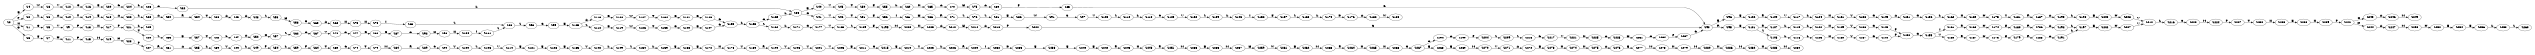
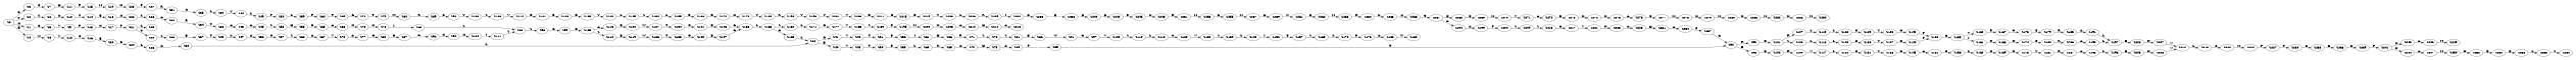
  strict digraph {
    rankdir=LR
    S0
    S1
    S2
    S3
    S4
    S5
    S6
    S7
    S8
    S9
    S10
    S11
    S12
    S13
    S14
    S15
    S16
    S17
    S18
    S19
    S20
    S21
    S22
    S23
    S24
    S25
    S29
    S26
    S27
    S28
    S30
    S31
    S32
    S33
    S34
    S35
    S36
    S37
    S38
    S39
    S40
    S41
    S42
    S43
    S44
    S45
    S46
    S47
    S48
    S49
    S50
    S51
    S52
    S53
    S54
    S55
    S56
    S57
    S58
    S59
    S60
    S61
    S62
    S63
    S64
    S65
    S66
    S67
    S68
    S69
    S70
    S71
    S72
    S73
    S74
    S75
    S76
    S77
    S78
    S79
    S80
    S81
    S82
    S83
    S84
    S85
    S86
    S87
    S88
    S89
    S90
    S91
    S92
    S93
    S94
    S95
    S96
    S97
    S98
    S99
    S100
    S101
    S102
    S103
    S104
    S105
    S106
    S107
    S108
    S109
    S110
    S111
    S112
    S113
    S114
    S115
    S116
    S117
    S118
    S119
    S120
    S121
    S122
    S123
    S124
    S125
    S126
    S127
    S128
    S129
    S130
    S131
    S132
    S133
    S134
    S135
    S136
    S137
    S138
    S139
    S140
    S141
    S142
    S143
    S144
    S145
    S146
    S147
    S148
    S149
    S150
    S151
    S152
    S153
    S154
    S155
    S156
    S157
    S158
    S159
    S160
    S161
    S162
    S163
    S164
    S165
    S166
    S167
    S168
    S169
    S170
    S171
    S172
    S173
    S174
    S175
    S176
    S177
    S178
    S179
    S180
    S181
    S182
    S183
    S184
    S185
    n187 [label=S786]
    S187
    S188
    S189
    S190
    S191
    S192
    S193
    S195
    S196
    S197
    S198
    S194
    S199
    S200
    S201
    S202
    S203
    S204
    S205
    S206
    S207
    S208
    S209
    S210
    S211
    S212
    S213
    S214
    S215
    S216
    S217
    S218
    S219
    S220
    S221
-   S222
    S223
    S224
    S225
    S226
    S227
    S228
    S229
    S230
    S231
    S232
    S233
    S234
    S235
    S236
    S237
    S238
    S239
    S240
    S241
    S242
    S243
    S244
    S245
    S246
    S247
    S248
    S249
    S250
    S251
    S252
    S253
    S254
    S255
    S256
    S257
    S258
    S259
    S260
    S261
    S262
    S263
    S264
    S265
    S266
    S267
    S268
    S269
    S270
    S271
    S272
    S273
    S274
    S275
    S276
    S277
    S278
    S279
    S280
    n282 [label=S286]
    S282
    S283
    S284
    S0 -> S1 [label=K]
    S0 -> S2 [label=P]
    S0 -> S3 [label=Q]
    S0 -> S4 [label=E]
    S1 -> S5 [label=Q]
    S2 -> S6 [label=L]
    S3 -> S7 [label=F]
    S4 -> S8 [label=W]
    S5 -> S9 [label=V]
    S6 -> S10 [label=A]
    S7 -> S11 [label=H]
    S8 -> S12 [label=V]
    S9 -> S13 [label=P]
    S10 -> S14 [label=T]
    S11 -> S15 [label=P]
    S12 -> S16 [label=Q]
    S13 -> S17 [label=K]
    S14 -> S18 [label=E]
    S15 -> S19 [label=M]
    S16 -> S20 [label=E]
    S17 -> S21 [label=P]
    S18 -> S22 [label=A]
    S19 -> S23 [label=N]
    S20 -> S24 [label=G]
    S21 -> S25 [label=L]
    S21 -> S29 [label=T]
    S22 -> S26 [label=L]
    S23 -> S27 [label=P]
    S24 -> S28 [label=L]
    S29 -> S33 [label=S]
    S26 -> S30 [label=A]
    S27 -> S31 [label=R]
    S28 -> S32 [label=A]
    S30 -> S34 [label=R]
    S31 -> S35 [label=A]
    S32 -> S36 [label=L]
    S33 -> S37 [label=E]
    S34 -> S38 [label=T]
    S35 -> S39 [label=L]
    S36 -> S40 [label=E]
    S36 -> S41 [label=Q]
    S37 -> S42 [label=T]
    S38 -> S43 [label=A]
    S39 -> S44 [label=Y]
    S40 -> S45 [label=V]
    S41 -> S46 [label=V]
    S42 -> S47 [label=L]
    S43 -> S48 [label=A]
    S44 -> S49 [label=L]
    S45 -> S50 [label=T]
    S46 -> S51 [label=T]
    S47 -> S52 [label=A]
    S48 -> S53 [label=S]
    S49 -> S54 [label=P]
    S50 -> S55 [label=F]
    S51 -> S56 [label=F]
    S52 -> S57 [label=K]
    S53 -> S58 [label=H]
    S54 -> S59 [label=L]
    S55 -> S60 [label=L]
    S56 -> S61 [label=I]
    S57 -> S62 [label=S]
    S58 -> S63 [label=Q]
    S59 -> S64 [label=P]
    S60 -> S65 [label=K]
    S61 -> S66 [label=H]
    S62 -> S67 [label=A]
    S63 -> S68 [label=A]
    S64 -> S69 [label=T]
    S65 -> S70 [label=A]
    S66 -> S71 [label=R]
    S67 -> S72 [label=V]
    S68 -> S73 [label=K]
    S69 -> S74 [label=G]
    S70 -> S75 [label=H]
    S71 -> S76 [label=S]
    S72 -> S77 [label=A]
    S73 -> S78 [label=K]
    S74 -> S79 [label=T]
    S75 -> S80 [label=A]
    S76 -> S81 [label=S]
    S77 -> S82 [label=Q]
    S78 -> S83 [label=I]
    S79 -> S84 [label=M]
    S80 -> S85 [label=P]
    S81 -> S86 [label=E]
    S82 -> S87 [label=Q]
    S83 -> S88 [label=S]
    S84 -> S89 [label=R]
    S85 -> S90 [label=G]
    S86 -> S91 [label=W]
    S87 -> S92 [label=A]
    S88 -> S93 [label=S]
    S89 -> S94 [label=C]
    S90 -> S95 [label=R]
    S90 -> S96 [label=E]
    S91 -> S97 [label=G]
    S92 -> S98 [label=K]
    S93 -> S99 [label=G]
    S94 -> S100 [label=Y]
    S95 -> S101 [label=E]
    S96 -> S102 [label=E]
    S97 -> S103 [label=V]
    S98 -> S104 [label=K]
    S99 -> S105 [label=E]
    S100 -> S106 [label=S]
    S101 -> S107 [label=R]
    S101 -> S108 [label=S]
    S102 -> S109 [label=R]
    S103 -> S110 [label=S]
    S104 -> S111 [label=I]
    S105 -> S112 [label=S]
    S105 -> S113 [label=A]
    S106 -> S114 [label=V]
    S107 -> S115 [label=L]
    S108 -> S116 [label=L]
    S109 -> S117 [label=V]
    S110 -> S118 [label=L]
    S111 -> S88 [label=S]
    S112 -> S119 [label=E]
    S113 -> S120 [label=E]
    S114 -> S121 [label=E]
    S115 -> S122 [label=L]
    S116 -> S123 [label=L]
    S117 -> S124 [label=L]
    S118 -> S125 [label=C]
    S119 -> S126 [label=W]
    S120 -> S127 [label=W]
    S121 -> S128 [label=E]
    S122 -> S129 [label=K]
    S123 -> S130 [label=K]
    S124 -> S131 [label=K]
    S125 -> S132 [label=V]
    S126 -> S133 [label=T]
    S127 -> S134 [label=T]
    S128 -> S135 [label=E]
    S129 -> S136 [label=Y]
    S130 -> S137 [label=Y]
    S131 -> S138 [label=Y]
    S132 -> S139 [label=S]
    S133 -> S140 [label=Q]
    S134 -> S141 [label=Q]
    S135 -> S142 [label=Y]
    S136 -> S143 [label=Q]
    S137 -> S144 [label=Q]
    S138 -> S145 [label=Q]
    S139 -> S146 [label=L]
    S140 -> S147 [label=E]
    S141 -> S148 [label=E]
    S142 -> S149 [label=L]
    S143 -> S150 [label=P]
    S144 -> S150 [label=P]
    S145 -> S151 [label=A]
    S146 -> S152 [label=I]
    S147 -> S153 [label=G]
    S148 -> S153 [label=G]
    S149 -> S154 [label=S]
    S150 -> S155 [label=Q]
    S151 -> S156 [label=Q]
    S152 -> S157 [label=F]
    S153 -> S158 [label=L]
    S154 -> S159 [label=L]
    S155 -> S160 [label=V]
    S155 -> S161 [label=I]
    S156 -> S162 [label=L]
    S157 -> S163 [label=S]
    S158 -> S164 [label=S]
    S158 -> S165 [label=A]
    S159 -> S166 [label=E]
    S160 -> S167 [label=R]
    S161 -> S168 [label=R]
    S162 -> S169 [label=K]
    S163 -> S170 [label=L]
    S164 -> S171 [label=L]
    S165 -> S36 [label=L]
    S166 -> S172 [label=E]
    S167 -> S173 [label=N]
    S168 -> S174 [label=N]
    S169 -> S175 [label=N]
    S170 -> S176 [label=D]
    S171 -> S177 [label=Q]
    S172 -> S178 [label=K]
    S173 -> S179 [label=F]
    S174 -> S180 [label=F]
    S175 -> S181 [label=Y]
    S176 -> S182 [label=A]
    S177 -> S183 [label=V]
    S178 -> S184 [label=Y]
    S179 -> S185 [label=R]
    S180 -> n187 [label=R]
    S181 -> S187 [label=R]
    S182 -> S188 [label=W]
    S183 -> S189 [label=S]
    S184 -> S190 [label=R]
    S185 -> S191 [label=A]
    n187 -> S192 [label=A]
    S187 -> S193 [label=A]
    S189 -> S195 [label=F]
    S190 -> S196 [label=Y]
    S191 -> S197 [label=L]
    S192 -> S197 [label=L]
    S193 -> S198 [label=L]
    S195 -> S200 [label=M]
    S196 -> S201 [label=Y]
    S197 -> S202 [label=E]
    S198 -> S203 [label=E]
    S194 -> S199 [label=A]
    S199 -> S204 [label=P]
    S200 -> S205 [label=K]
    S201 -> S206 [label=V]
    S202 -> S207 [label=N]
    S203 -> S208 [label=N]
    S204 -> S209 [label=S]
    S205 -> S210 [label=A]
    S206 -> S211 [label=E]
    S207 -> S212 [label=V]
    S208 -> S212 [label=V]
    S209 -> S213 [label=S]
    S210 -> S214 [label=H]
    S211 -> S215 [label=Q]
    S212 -> S216 [label=L]
    S213 -> S217 [label=G]
    S214 -> S218 [label=A]
    S215 -> S219 [label=E]
    S216 -> S220 [label=C]
    S217 -> S221 [label=V]
-   S218 -> S222 [label=P]
    S219 -> S223 [label=Y]
    S220 -> S224 [label=M]
    S221 -> S225 [label=K]
-   S222 -> S90 [label=G]
    S223 -> S226 [label=L]
    S224 -> S227 [label=P]
    S225 -> S228 [label=A]
    S226 -> S229 [label=R]
    S227 -> S230 [label=T]
    S228 -> S231 [label=H]
    S229 -> S232 [label=I]
    S230 -> S233 [label=K]
    S231 -> S234 [label=A]
    S232 -> S235 [label=D]
    S233 -> S236 [label=E]
    S234 -> S237 [label=P]
    S235 -> S238 [label=E]
    S236 -> S239 [label=K]
    S237 -> S90 [label=G]
    S238 -> S240 [label=E]
    S239 -> S241 [label=P]
    S240 -> S242 [label=E]
    S241 -> S243 [label=K]
    S241 -> S244 [label=N]
    S242 -> S245 [label=R]
    S243 -> S246 [label=A]
    S244 -> S247 [label=A]
    S245 -> S248 [label=K]
    S246 -> S249 [label=M]
    S247 -> S250 [label=M]
    S248 -> S251 [label=R]
    S250 -> S252 [label=N]
    S251 -> S253 [label=M]
    S252 -> S254 [label=E]
    S253 -> S255 [label=E]
    S254 -> S256 [label=E]
    S255 -> S257 [label=M]
    S256 -> S258 [label=L]
    S257 -> S259 [label=H]
    S258 -> S260 [label=S]
    S259 -> S261 [label=W]
    S261 -> S262 [label=E]
    S262 -> S263 [label=M]
    S263 -> S264 [label=R]
    S264 -> S265 [label=K]
    S265 -> S266 [label=K]
    S266 -> S267 [label=Q]
    S267 -> S194 [label=A]
    S267 -> S268 [label=E]
    S268 -> S269 [label=E]
    S269 -> S270 [label=M]
    S270 -> S271 [label=V]
    S271 -> S272 [label=A]
    S272 -> S273 [label=E]
    S273 -> S274 [label=K]
    S274 -> S275 [label=K]
    S275 -> S276 [label=A]
    S276 -> S277 [label=E]
    S277 -> S278 [label=M]
    S278 -> S279 [label=K]
    S279 -> S280 [label=M]
    S280 -> n282 [label=K]
    n282 -> S282 [label=M]
    S282 -> S283 [label=K]
    S283 -> S284 [label=M]
  }
